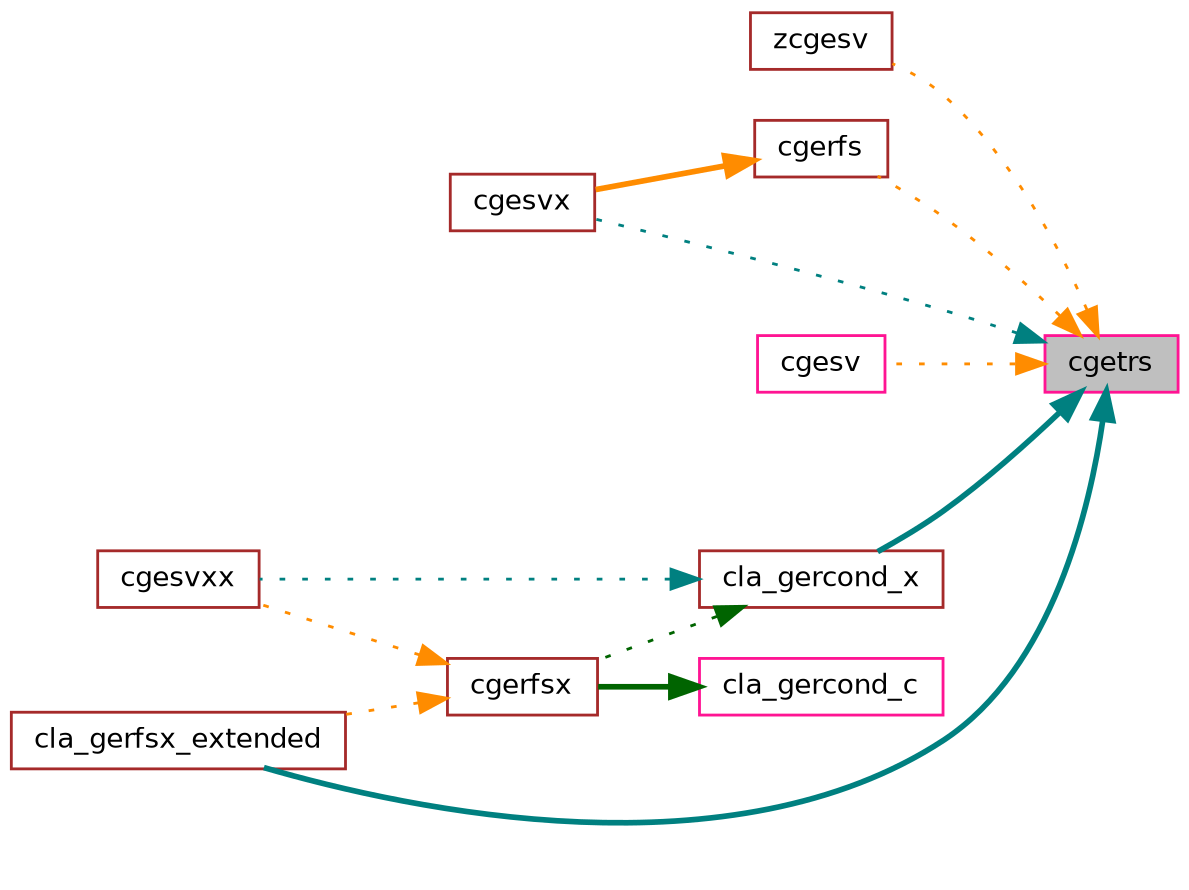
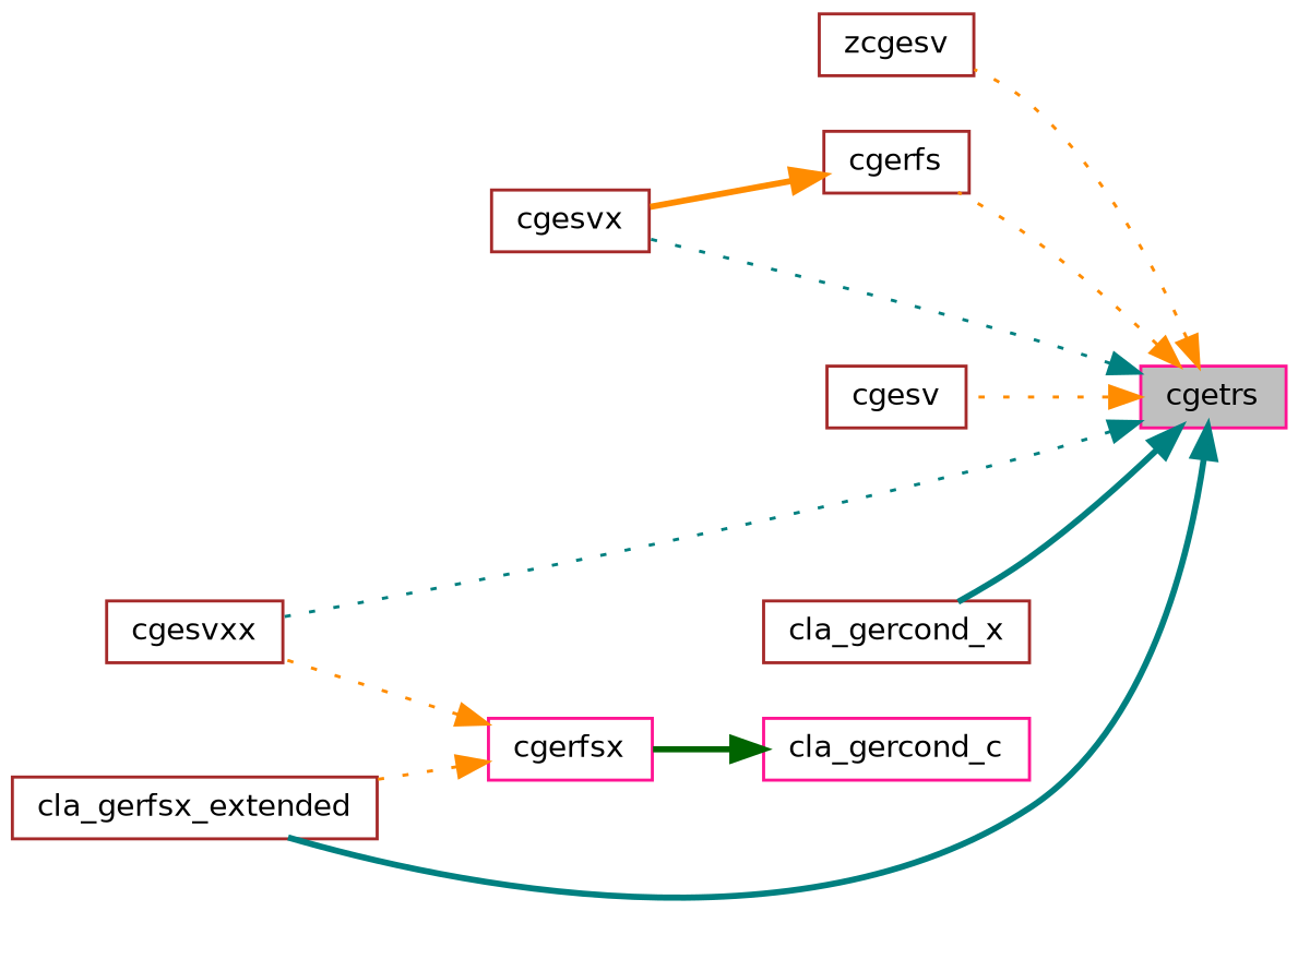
  digraph {
    rankdir=RL
    node [color=brown fillcolor=white fontname=Helvetica fontsize=10 shape=record style=filled]
    edge [color=darkorange dir=back fontname=Helvetica fontsize=10 labelfontname=Helvetica labelfontsize=10 style=dotted]
    n1 [color=deeppink fillcolor=grey75 fontcolor=black height=0.2 label=cgetrs width=0.4]
    n2 [height=0.2 label=cgerfs width=0.4]
    n3 [height=0.2 label=cgesvx width=0.4]
-   n4 [color=deeppink height=0.2 label=cgesv width=0.4]
+   n4 [height=0.2 label=cgesv width=0.4]
    n5 [height=0.2 label=cgesvxx width=0.4]
    n6 [height=0.2 label=cla_gercond_x width=0.4]
    n7 [height=0.2 label=cla_gerfsx_extended width=0.4]
    n8 [height=0.2 label=zcgesv width=0.4]
    n9 [color=deeppink height=0.2 label=cla_gercond_c width=0.4]
-   n10 [height=0.2 label=cgerfsx width=0.4]
+   n10 [color=deeppink height=0.2 label=cgerfsx width=0.4]
    n1 -> n2
    n1 -> n3 [color=teal]
    n1 -> n4
-   n6 -> n5 [color=teal]
+   n1 -> n5 [color=teal]
    n1 -> n6 [color=teal style=bold]
    n1 -> n7 [color=teal style=bold]
    n1 -> n8
    n2 -> n3 [style=bold]
-   n6 -> n10 [color=darkgreen]
    n9 -> n10 [color=darkgreen style=bold]
    n10 -> n5
    n10 -> n7
  }
